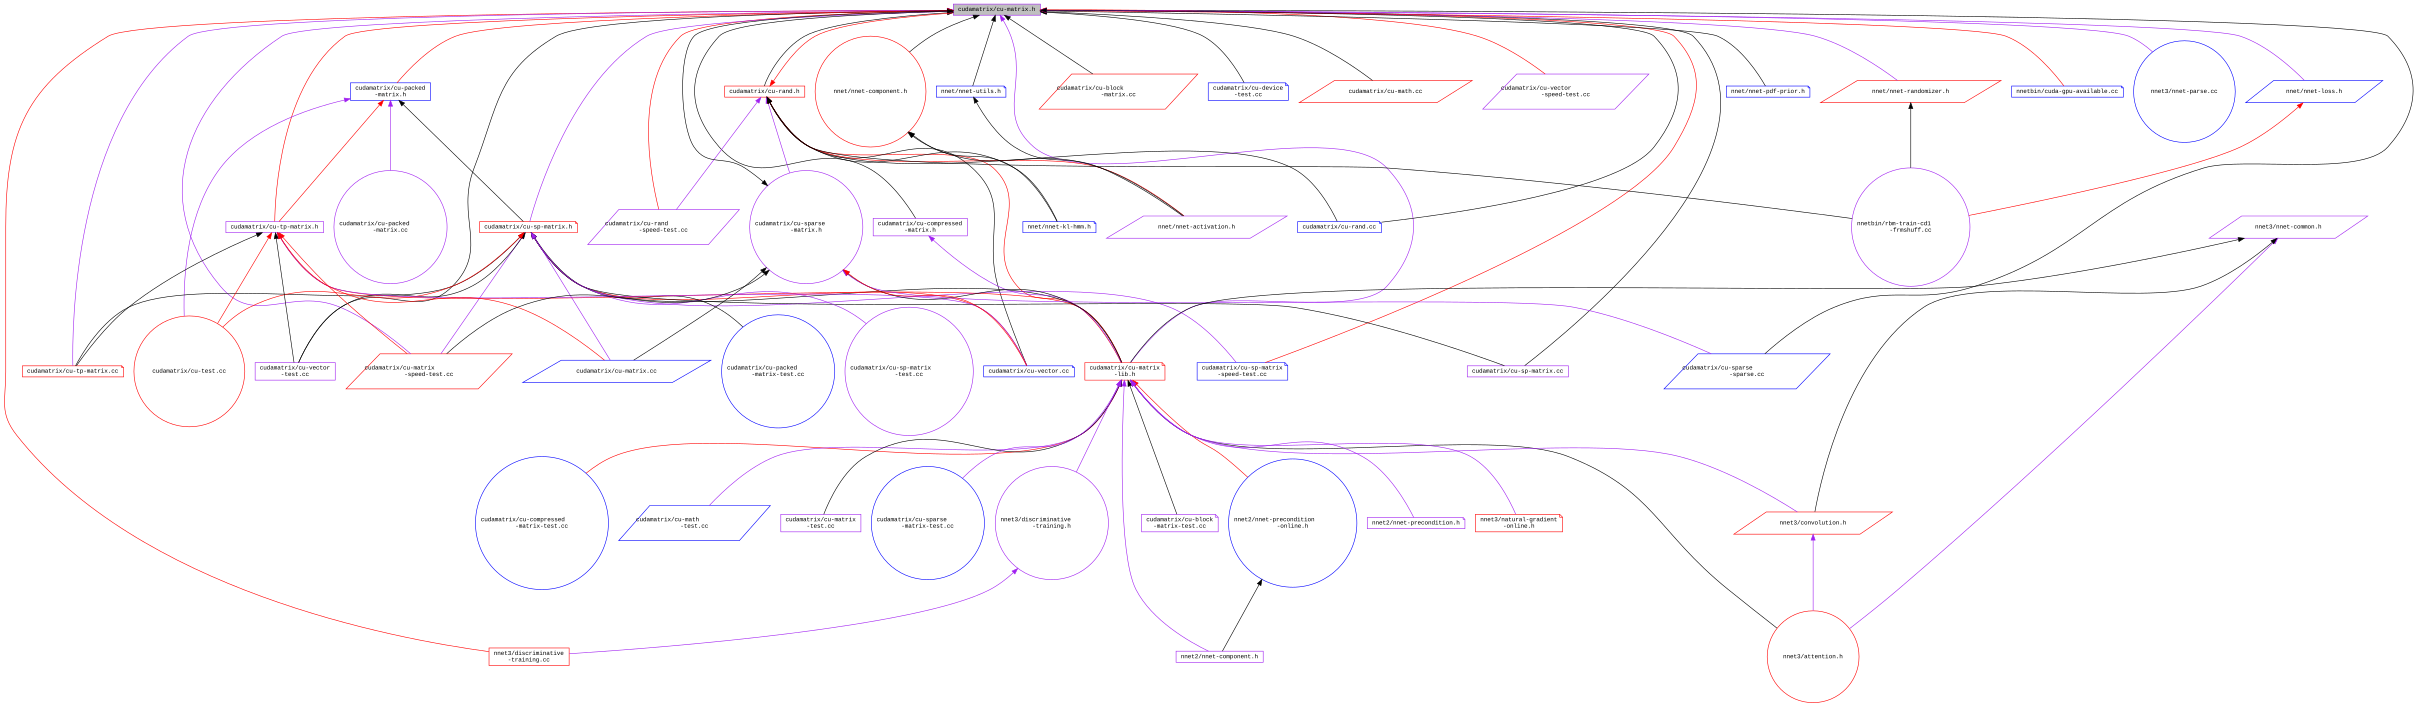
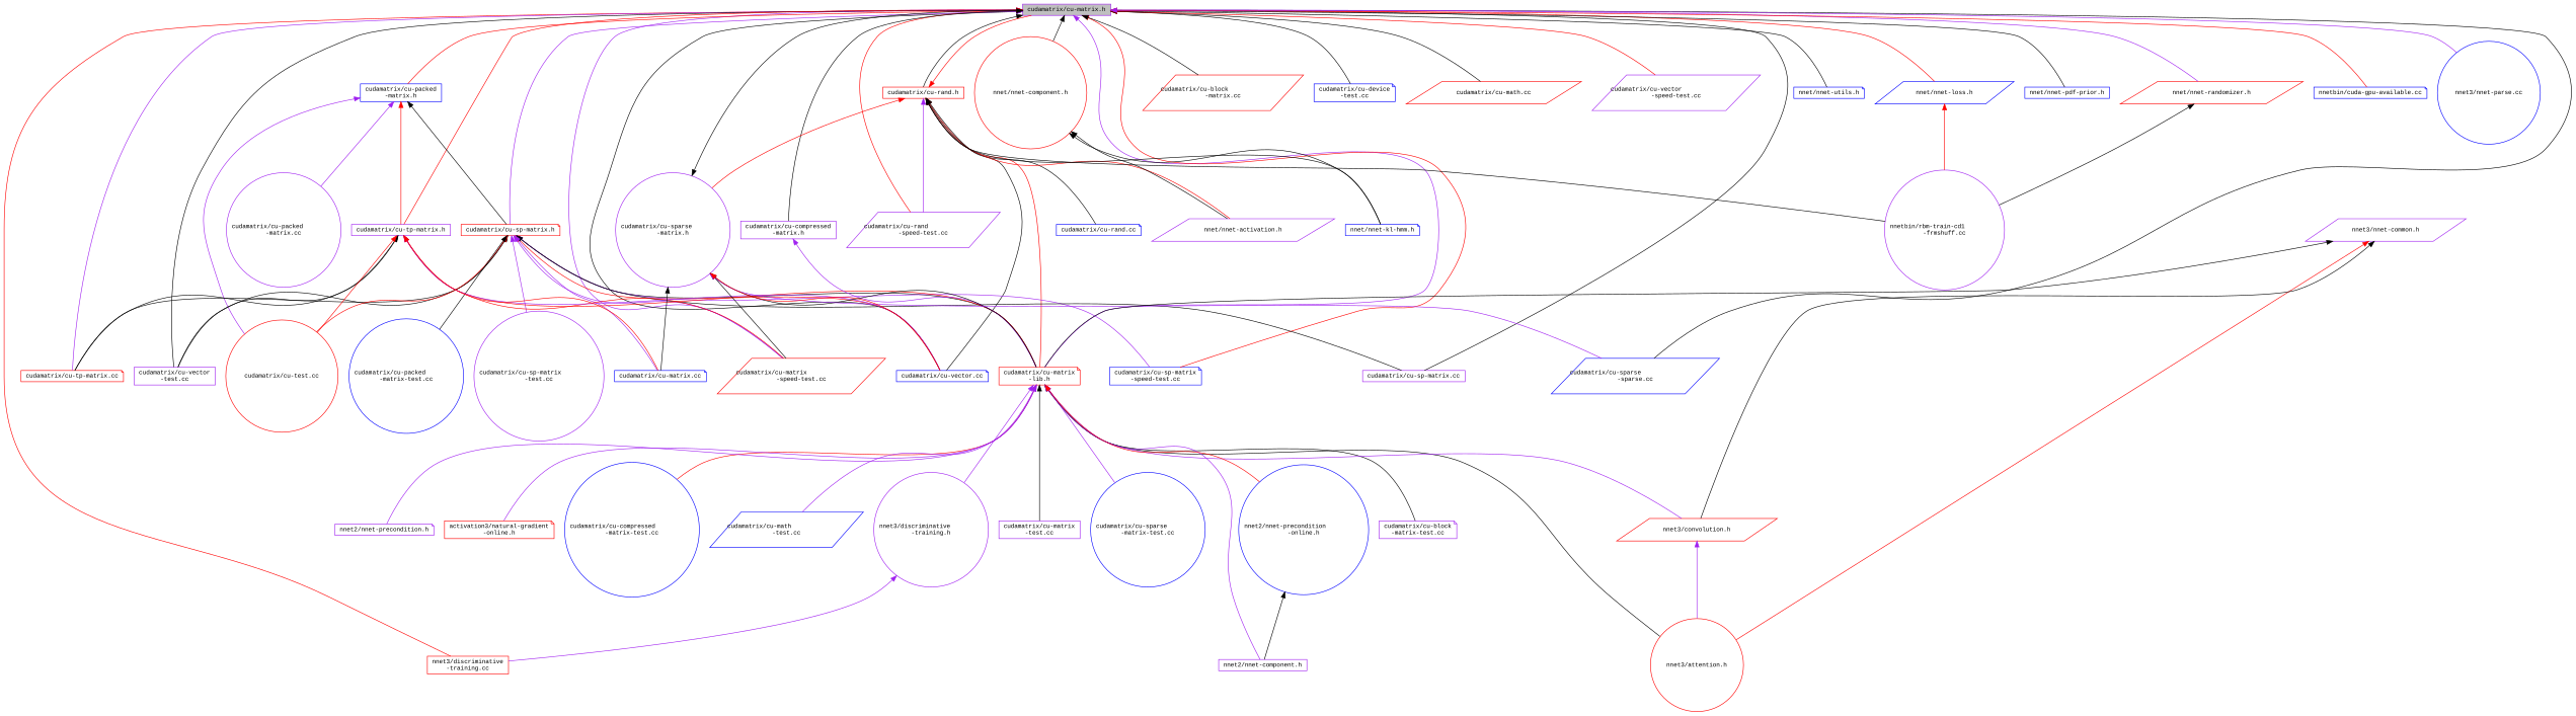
  digraph {
    fontname="Liberation Mono"
    node [color=purple fillcolor=white fontname="Liberation Mono" fontsize=10 shape=note style=filled]
    edge [color=black dir=back fontname="Liberation Mono" fontsize=10 labelfontname=Helvetica labelfontsize=10 style=solid]
    n1 [fillcolor=grey75 fontcolor=black height=0.2 label="cudamatrix/cu-matrix.h" shape=box width=0.4]
    n2 [color=red height=0.2 label="cudamatrix/cu-matrix\l-lib.h" width=0.4]
    n3 [color=red height=0.2 label="nnet3/discriminative\l-training.cc" shape=box width=0.4]
    n4 [color=red height=0.2 label="cudamatrix/cu-rand.h" shape=box width=0.4]
    n5 [color=red height=0.2 label="cudamatrix/cu-matrix\l-speed-test.cc" shape=parallelogram width=0.4]
    n6 [color=blue height=0.2 label="cudamatrix/cu-sparse\l-sparse.cc" shape=parallelogram width=0.4]
    n7 [color=blue height=0.2 label="cudamatrix/cu-vector.cc" width=0.4]
    n8 [height=0.2 label="cudamatrix/cu-rand\l-speed-test.cc" shape=parallelogram width=0.4]
    n9 [color=blue height=0.2 label="cudamatrix/cu-packed\l-matrix.h" shape=box width=0.4]
    n10 [color=red height=0.2 label="cudamatrix/cu-sp-matrix.h" width=0.4]
    n11 [color=blue height=0.2 label="cudamatrix/cu-sp-matrix\l-speed-test.cc" width=0.4]
    n12 [height=0.2 label="cudamatrix/cu-sp-matrix.cc" shape=box width=0.4]
    n13 [color=red height=0.2 label="cudamatrix/cu-tp-matrix.cc" width=0.4]
    n14 [height=0.2 label="cudamatrix/cu-vector\l-test.cc" shape=box width=0.4]
    n15 [height=0.2 label="cudamatrix/cu-tp-matrix.h" shape=box width=0.4]
    n16 [height=0.2 label="cudamatrix/cu-compressed\l-matrix.h" shape=box width=0.4]
    n17 [color=red height=0.2 label="cudamatrix/cu-block\l-matrix.cc" shape=parallelogram width=0.4]
    n18 [color=blue height=0.2 label="cudamatrix/cu-device\l-test.cc" width=0.4]
    n19 [color=red height=0.2 label="cudamatrix/cu-math.cc" shape=parallelogram width=0.4]
    n20 [height=0.2 label="cudamatrix/cu-vector\l-speed-test.cc" shape=parallelogram width=0.4]
    n21 [color=red height=0.2 label="nnet/nnet-component.h" shape=circle width=0.4]
    n22 [color=blue height=0.2 label="nnet/nnet-utils.h" width=0.4]
    n23 [color=blue height=0.2 label="nnet/nnet-loss.h" shape=parallelogram width=0.4]
-   n24 [color=blue height=0.2 label="nnet/nnet-pdf-prior.h" width=0.4]
+   n24 [color=blue height=0.2 label="nnet/nnet-pdf-prior.h" shape=box width=0.4]
    n25 [color=red height=0.2 label="nnet/nnet-randomizer.h" shape=parallelogram width=0.4]
    n26 [color=blue height=0.2 label="nnetbin/cuda-gpu-available.cc" width=0.4]
    n27 [color=blue height=0.2 label="nnet3/nnet-parse.cc" shape=circle width=0.4]
    n28 [height=0.2 label="cudamatrix/cu-block\l-matrix-test.cc" width=0.4]
    n29 [color=blue height=0.2 label="cudamatrix/cu-compressed\l-matrix-test.cc" shape=circle width=0.4]
    n30 [color=blue height=0.2 label="cudamatrix/cu-math\l-test.cc" shape=parallelogram width=0.4]
    n31 [height=0.2 label="cudamatrix/cu-matrix\l-test.cc" shape=box width=0.4]
    n32 [color=blue height=0.2 label="cudamatrix/cu-sparse\l-matrix-test.cc" shape=circle width=0.4]
    n33 [color=red height=0.2 label="nnet3/attention.h" shape=circle width=0.4]
    n34 [color=red height=0.2 label="nnet3/convolution.h" shape=parallelogram width=0.4]
    n35 [height=0.2 label="nnet2/nnet-component.h" shape=box width=0.4]
    n36 [color=blue height=0.2 label="nnet2/nnet-precondition\l-online.h" shape=circle width=0.4]
    n37 [height=0.2 label="nnet2/nnet-precondition.h" width=0.4]
    n38 [height=0.2 label="nnet3/discriminative\l-training.h" shape=circle width=0.4]
-   n39 [color=red height=0.2 label="nnet3/natural-gradient\l-online.h" width=0.4]
+   n39 [color=red height=0.2 label="activation3/natural-gradient\l-online.h" width=0.4]
    n40 [height=0.2 label="cudamatrix/cu-sparse\l-matrix.h" shape=circle width=0.4]
    n41 [color=blue height=0.2 label="cudamatrix/cu-rand.cc" width=0.4]
    n42 [height=0.2 label="nnet/nnet-activation.h" shape=parallelogram width=0.4]
    n43 [color=blue height=0.2 label="nnet/nnet-kl-hmm.h" width=0.4]
    n44 [height=0.2 label="nnetbin/rbm-train-cd1\l-frmshuff.cc" shape=circle width=0.4]
    n45 [color=red height=0.2 label="cudamatrix/cu-test.cc" shape=circle width=0.4]
    n46 [height=0.2 label="cudamatrix/cu-packed\l-matrix.cc" shape=circle width=0.4]
-   n47 [color=blue height=0.2 label="cudamatrix/cu-matrix.cc" shape=parallelogram width=0.4]
+   n47 [color=blue height=0.2 label="cudamatrix/cu-matrix.cc" width=0.4]
    n48 [color=blue height=0.2 label="cudamatrix/cu-packed\l-matrix-test.cc" shape=circle width=0.4]
    n49 [height=0.2 label="cudamatrix/cu-sp-matrix\l-test.cc" shape=circle width=0.4]
    n50 [height=0.2 label="nnet3/nnet-common.h" shape=parallelogram width=0.4]
    n1 -> n2 [color=purple]
    n1 -> n3 [color=red]
    n1 -> n4
    n1 -> n5 [color=purple]
    n1 -> n6
-   n1 -> n41
+   n1 -> n7
    n1 -> n8 [color=red]
    n1 -> n9 [color=red]
    n1 -> n10 [color=purple]
    n1 -> n11 [color=red]
    n1 -> n12
    n1 -> n13 [color=purple]
    n1 -> n14
    n1 -> n15 [color=red]
    n1 -> n16
    n1 -> n17
    n1 -> n18
    n1 -> n19
    n1 -> n20 [color=red]
    n1 -> n21
    n1 -> n22
-   n1 -> n23 [color=purple]
+   n1 -> n23 [color=red]
    n1 -> n24
    n1 -> n25 [color=purple]
    n1 -> n26 [color=red]
    n1 -> n27 [color=purple]
    n2 -> n28
    n2 -> n29 [color=red]
    n2 -> n30 [color=purple]
    n2 -> n31
    n2 -> n32 [color=purple]
    n2 -> n33
    n2 -> n34 [color=purple]
    n2 -> n35 [color=purple]
    n2 -> n36 [color=red]
    n2 -> n37 [color=purple]
    n2 -> n38 [color=purple]
    n2 -> n39 [color=purple]
    n4 -> n1 [color=red]
    n4 -> n2 [color=red]
    n4 -> n7
    n4 -> n8 [color=purple]
-   n4 -> n40 [color=purple]
+   n4 -> n40 [color=red]
    n4 -> n41
    n4 -> n42 [color=red]
    n4 -> n43
    n4 -> n44
    n9 -> n10
    n9 -> n15 [color=red]
    n9 -> n45 [color=purple]
    n9 -> n46 [color=purple]
    n10 -> n2
    n10 -> n5 [color=purple]
    n10 -> n7 [color=red]
    n10 -> n11 [color=purple]
    n10 -> n12
    n10 -> n13
    n10 -> n14
    n10 -> n45 [color=red]
    n10 -> n47 [color=purple]
    n10 -> n48
    n10 -> n49 [color=purple]
    n15 -> n2 [color=red]
    n15 -> n5 [color=red]
    n15 -> n7 [color=purple]
    n15 -> n13
    n15 -> n14
    n15 -> n45 [color=red]
    n15 -> n47 [color=red]
    n16 -> n2 [color=purple]
    n21 -> n42
    n21 -> n43
-   n22 -> n42
    n23 -> n44 [color=red]
    n25 -> n44
    n34 -> n33 [color=purple]
    n36 -> n35
    n38 -> n3 [color=purple]
    n40 -> n1
    n40 -> n2
    n40 -> n5
    n40 -> n6 [color=purple]
    n40 -> n7 [color=red]
    n40 -> n47
    n50 -> n2
-   n50 -> n33 [color=purple]
+   n50 -> n33 [color=red]
    n50 -> n34
  }
